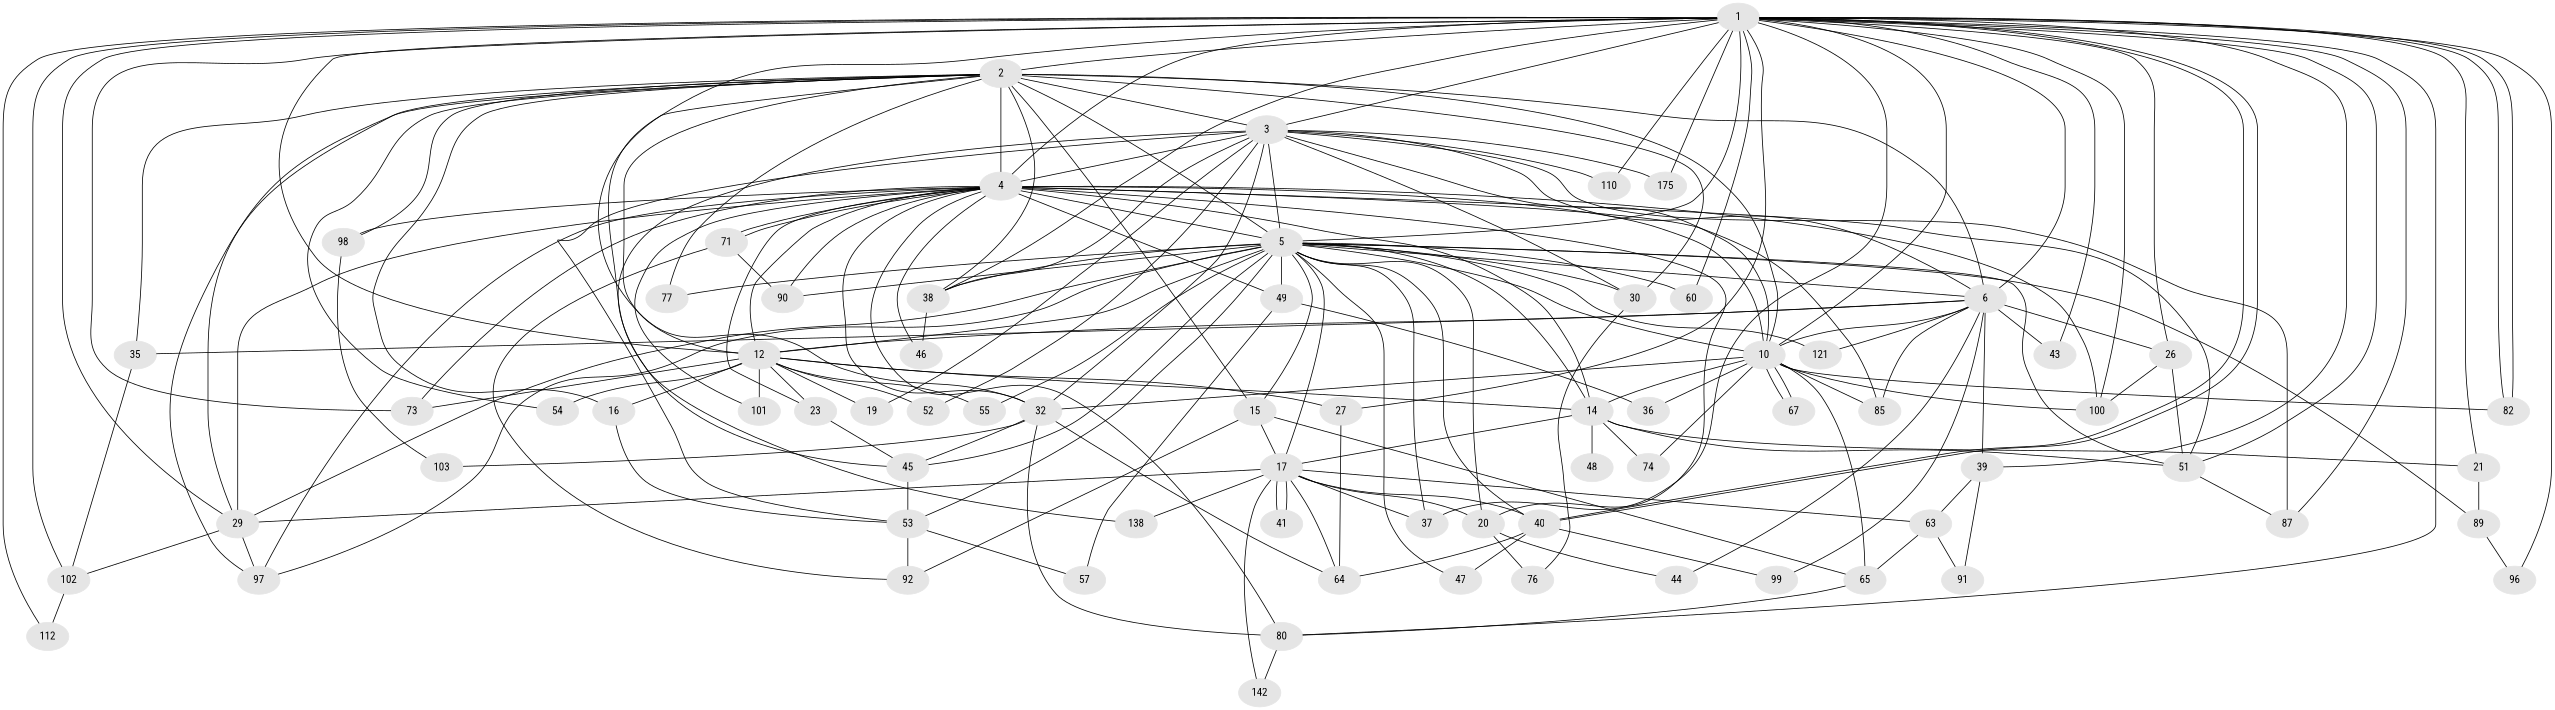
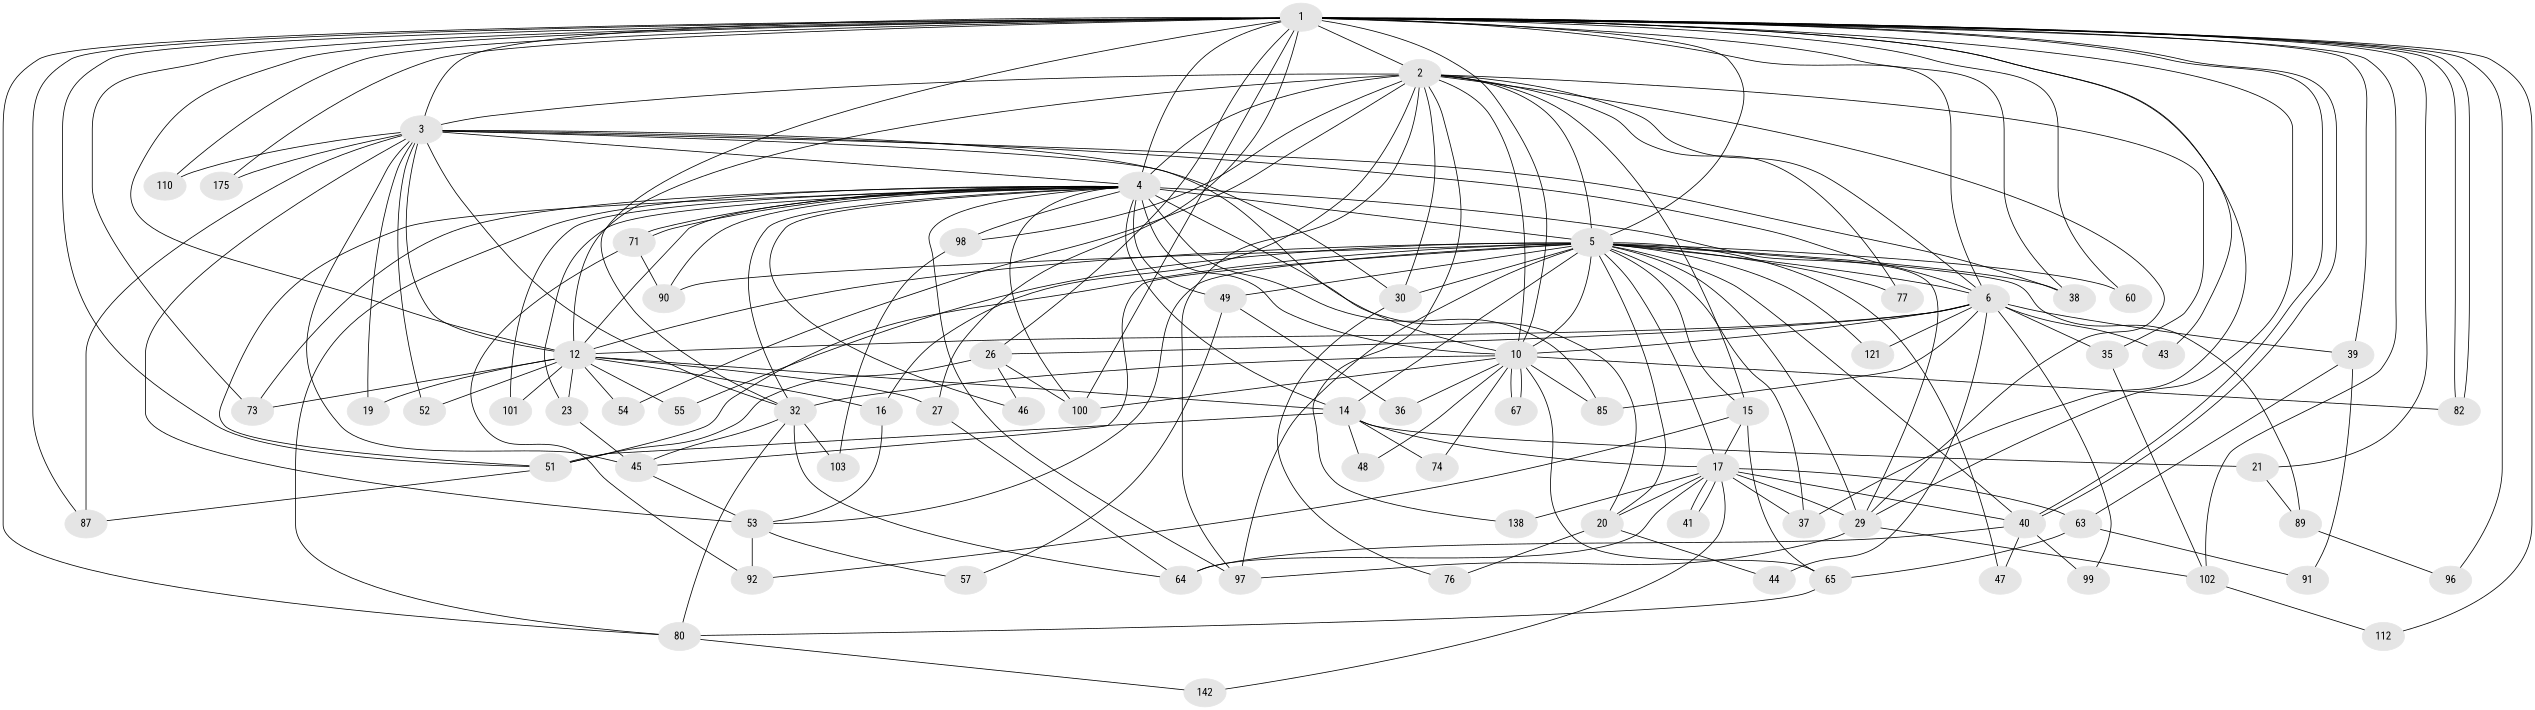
  graph {
    fontname="Roboto Condensed"
    node [color=gray90 fontname="Roboto Condensed" style=filled]
    edge [fontname="Roboto Condensed"]
    1
    2
    3
    4 [super="+137+117+118+141+22+81+8+56+106+33+61"]
    5 [super="+9+7+25+148+72+11"]
    6 [super="+75+115"]
    10
    12 [super="+13+127+30+18+88+24"]
    21
    26
    27
    29 [super="+70+66"]
    32 [super="+94+48"]
    37
    38 [super="+130+136"]
    39
    40 [super="+42"]
    43
    51 [super="+123+84"]
    60
    73 [super="+109+83"]
    80 [super="+82"]
    n23 [label=82 super="+120"]
    87 [super="+128"]
    96
    100 [super="+113+107"]
    102 [super="+143"]
    110
    112
    n30 [label=175]
    15
    16
    n33 [label=30 super="+122"]
    35
    54
    77
    97 [super="+111"]
    98
    138
    19
    45 [super="+50"]
    52
    53 [super="+55"]
    14 [super="+140"]
    20
    23
    46
    49
    71 [super="+124"]
    90
    101
    85
    17
    47
    n55 [label=55]
    89
    121
    44
    99
    36
    n61 [label=48]
    65 [super="+116"]
    67
    74
    64 [super="+126+68"]
    103
    63
    91
    142
    92
    76
    57
    41
    1 -- 2
    1 -- 3
    1 -- 4 [weight=8]
    1 -- 5 [weight=3]
    1 -- 6
    1 -- 10
    1 -- 12 [weight=2]
    1 -- 21
    1 -- 26
    1 -- 27
    1 -- 29
    1 -- 32
    1 -- 37
    1 -- 38
    1 -- 39
    1 -- 40
    1 -- 40
    1 -- 43
    1 -- 51
    1 -- 60
    1 -- 73
    1 -- 80
    1 -- n23
    1 -- n23
    1 -- 87
    1 -- 96
    1 -- 100
    1 -- 102
    1 -- 110
    1 -- 112
    1 -- n30
    2 -- 3
    2 -- 4 [weight=4]
    2 -- 5 [weight=3]
    2 -- 6
    2 -- 10
    2 -- 12 [weight=2]
    2 -- 29
-   2 -- 38
    2 -- 15
    2 -- 16
    2 -- n33
    2 -- 35
    2 -- 54
    2 -- 77
    2 -- 97
    2 -- 98
    2 -- 138
    3 -- 4 [weight=4]
-   3 -- 5 [weight=4]
+   3 -- 12 [weight=4]
    3 -- 6
    3 -- 10
    3 -- 32
    3 -- 38
    3 -- 87
    3 -- 110
    3 -- n30
    3 -- n33
    3 -- 19
    3 -- 45
    3 -- 52
    3 -- 53
    4 -- 5 [weight=11]
    4 -- 10 [weight=3]
    4 -- 12
    4 -- 29
    4 -- 32
    4 -- 51
    4 -- 73 [weight=2]
    4 -- 80
    4 -- 100
    4 -- 97
    4 -- 98
    4 -- 14
    4 -- 20
    4 -- 23
    4 -- 46
    4 -- 49
    4 -- 71
    4 -- 71
    4 -- 90
    4 -- 101
    4 -- 85 [weight=2]
    5 -- 6 [weight=3]
    5 -- 10 [weight=3]
    5 -- 12 [weight=2]
    5 -- 29
    5 -- 37
    5 -- 38
    5 -- 40 [weight=2]
    5 -- 51 [weight=2]
    5 -- 60
    5 -- 15
    5 -- n33
    5 -- 77
    5 -- 97
    5 -- 45
    5 -- 53
    5 -- 14 [weight=2]
    5 -- 20
    5 -- 49
    5 -- 90
    5 -- 17 [weight=2]
    5 -- 47
    5 -- n55
    5 -- 89
    5 -- 121
    6 -- 10 [weight=3]
    6 -- 12
    6 -- 26
    6 -- 39
    6 -- 43
    6 -- 35
    6 -- 85
    6 -- 121
    6 -- 44
    6 -- 99
    10 -- 32
    10 -- n23
    10 -- 100
    10 -- 85
    10 -- 36
-   10 -- 14
+   10 -- n61
    10 -- 65
    10 -- 67
    10 -- 67
    10 -- 74
    12 -- 27
    12 -- 73
    12 -- 16
    12 -- 54
    12 -- 19
    12 -- 52
    12 -- 14
    12 -- 23
    12 -- 101
    12 -- n55
    21 -- 89
    26 -- 51
    26 -- 100
-   38 -- 46
+   26 -- 46
    27 -- 64
    29 -- 102
    29 -- 97
    32 -- 80 [weight=2]
    32 -- 45
    32 -- 64
    32 -- 103
    39 -- 63
    39 -- 91
    40 -- 47
    40 -- 99
    40 -- 64
    51 -- 87
    80 -- 142
    102 -- 112
    15 -- 17
    15 -- 65
    15 -- 92
    16 -- 53
    n33 -- 76
    35 -- 102
    98 -- 103
    45 -- 53
    53 -- 92
    53 -- 57
    14 -- 21
    14 -- 51
    14 -- 17
    14 -- n61
    14 -- 74
    20 -- 44
    20 -- 76
    23 -- 45
    49 -- 36
    49 -- 57
    71 -- 90
    71 -- 92
    17 -- 29
    17 -- 37
    17 -- 40
    17 -- 138
    17 -- 20
    17 -- 64
    17 -- 63
    17 -- 142
    17 -- 41
    17 -- 41
    89 -- 96
    65 -- 80
    63 -- 65
    63 -- 91
  }
